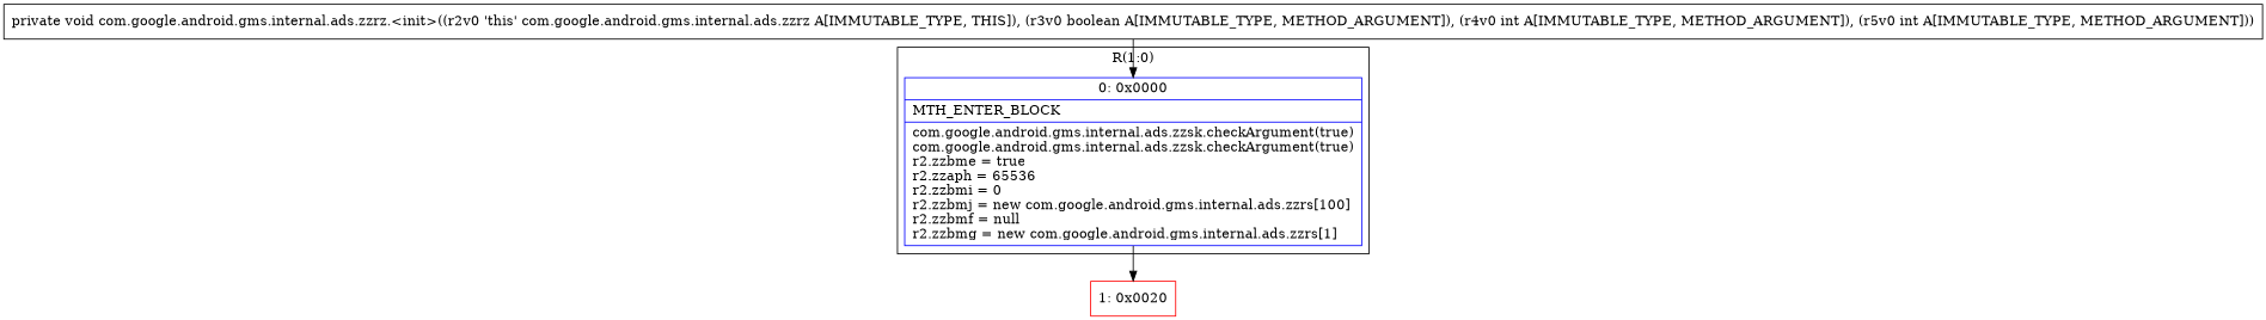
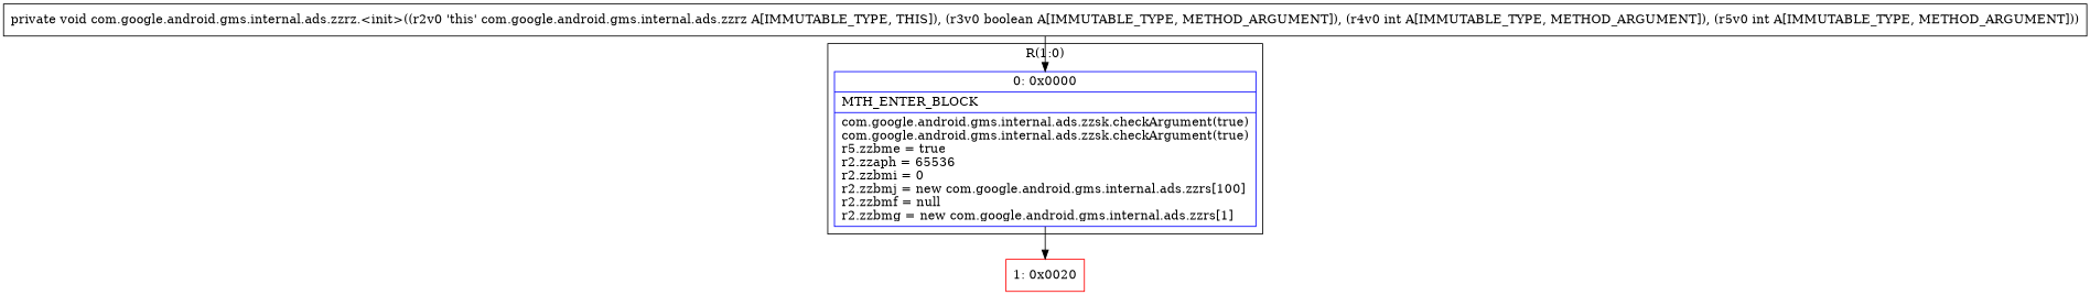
  digraph {
    node [shape=record]
-   n1 [color=blue label="{0\:\ 0x0000|MTH_ENTER_BLOCK\l|com.google.android.gms.internal.ads.zzsk.checkArgument(true)\lcom.google.android.gms.internal.ads.zzsk.checkArgument(true)\lr2.zzbme = true\lr2.zzaph = 65536\lr2.zzbmi = 0\lr2.zzbmj = new com.google.android.gms.internal.ads.zzrs[100]\lr2.zzbmf = null\lr2.zzbmg = new com.google.android.gms.internal.ads.zzrs[1]\l}"]
+   n1 [color=blue label="{0\:\ 0x0000|MTH_ENTER_BLOCK\l|com.google.android.gms.internal.ads.zzsk.checkArgument(true)\lcom.google.android.gms.internal.ads.zzsk.checkArgument(true)\lr5.zzbme = true\lr2.zzaph = 65536\lr2.zzbmi = 0\lr2.zzbmj = new com.google.android.gms.internal.ads.zzrs[100]\lr2.zzbmf = null\lr2.zzbmg = new com.google.android.gms.internal.ads.zzrs[1]\l}"]
    n2 [color=red label="{1\:\ 0x0020}"]
    n3 [label="{private void com.google.android.gms.internal.ads.zzrz.\<init\>((r2v0 'this' com.google.android.gms.internal.ads.zzrz A[IMMUTABLE_TYPE, THIS]), (r3v0 boolean A[IMMUTABLE_TYPE, METHOD_ARGUMENT]), (r4v0 int A[IMMUTABLE_TYPE, METHOD_ARGUMENT]), (r5v0 int A[IMMUTABLE_TYPE, METHOD_ARGUMENT])) }"]
    subgraph cluster_1 {
      label="R(1:0)"
      n1
    }
    n1 -> n2
    n3 -> n1
  }
